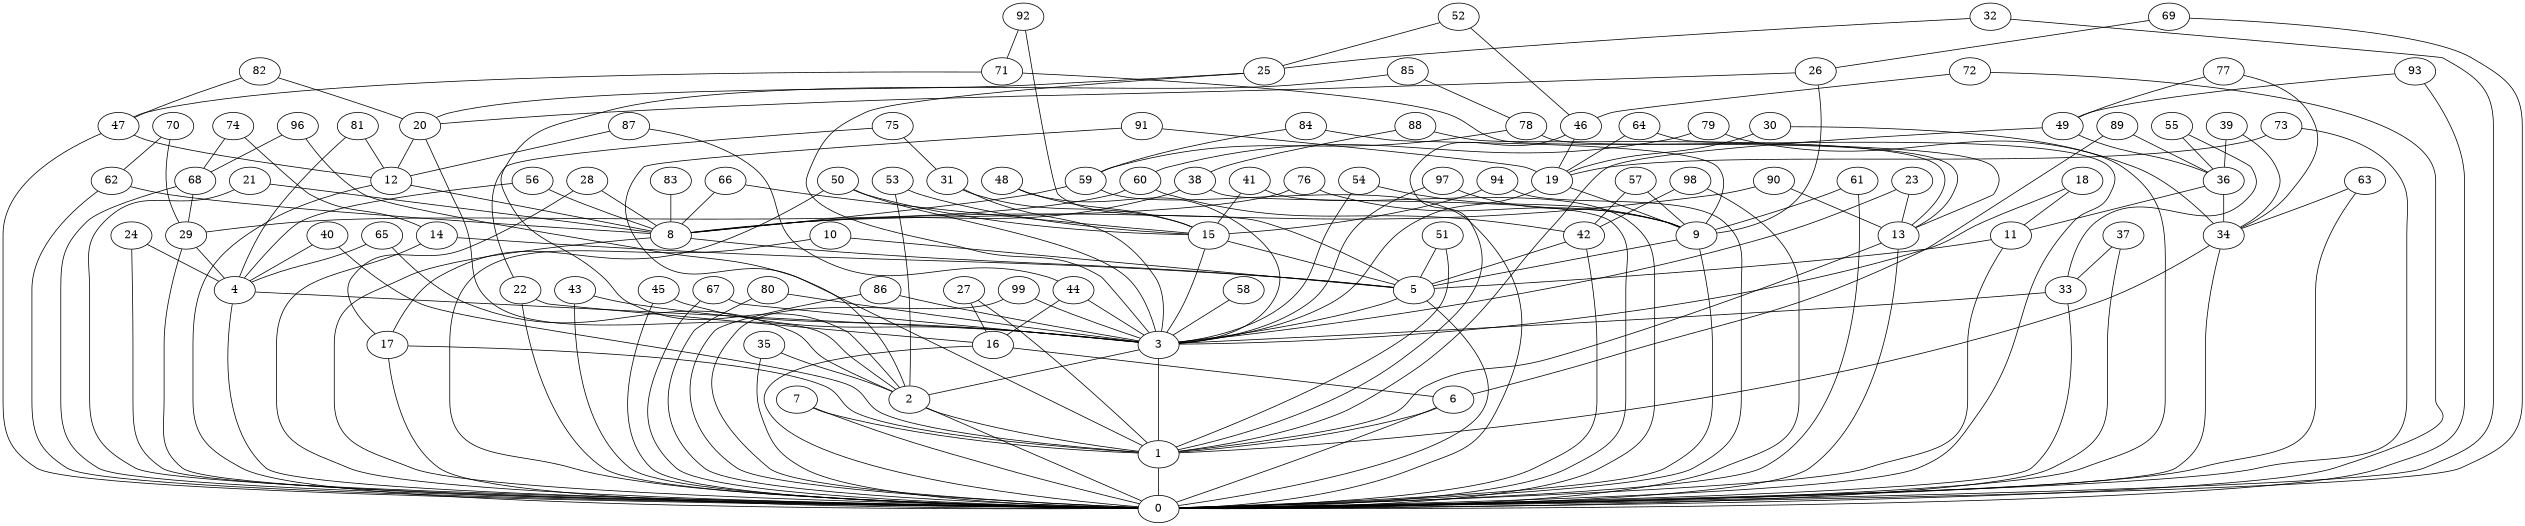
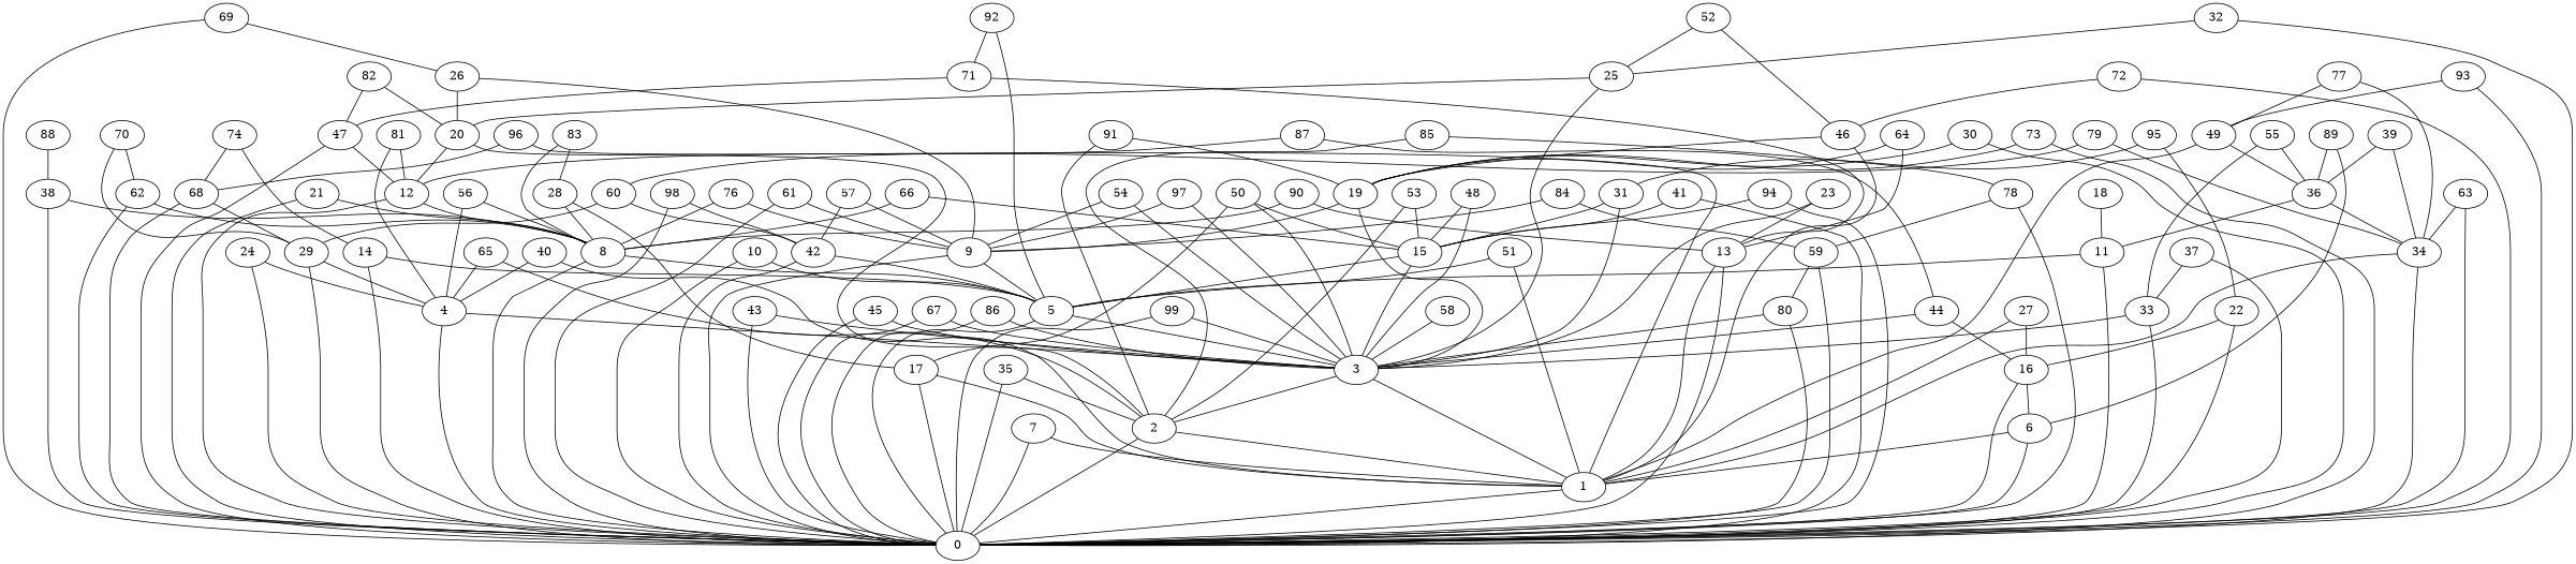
  graph {
    1
    0
    2
    3
    4
    5
    6
    7
    8
    9
    10
    11
    12
    13
    14
    15
    16
    17
    18
    19
    20
    21
    22
    23
    24
    25
    26
    27
    28
    29
    30
    31
    32
    33
    34
    35
    36
    37
    38
    39
    40
    41
    42
    43
    44
    45
    46
    47
    48
    49
    50
    51
    52
    53
    54
    55
    56
    57
    58
    59
    60
    61
    62
    63
    64
    65
    66
    67
    68
    69
    70
    71
    72
    73
    74
    76
    77
    78
    79
    80
    81
    82
    83
    84
    85
    86
    87
    88
    89
    90
    91
    92
    93
    94
-   95 [label=75]
+   95
    96
    97
    98
    99
    1 -- 0
    2 -- 1
    2 -- 0
    3 -- 1
    3 -- 2
    4 -- 0
    4 -- 3
    5 -- 0
    5 -- 3
    6 -- 1
    6 -- 0
    7 -- 1
    7 -- 0
    8 -- 0
    8 -- 5
    9 -- 0
    9 -- 5
    10 -- 0
    10 -- 5
    11 -- 0
    11 -- 5
    12 -- 0
    12 -- 8
    13 -- 1
    13 -- 0
    14 -- 0
    14 -- 5
    15 -- 3
    15 -- 5
    16 -- 0
    16 -- 6
    17 -- 1
    17 -- 0
-   18 -- 3
    18 -- 11
    19 -- 3
    19 -- 9
    20 -- 2
    20 -- 12
    21 -- 0
    21 -- 8
    22 -- 0
    22 -- 16
    23 -- 3
    23 -- 13
    24 -- 0
    24 -- 4
    25 -- 3
    25 -- 20
    26 -- 9
    26 -- 20
    27 -- 1
    27 -- 16
    28 -- 8
    28 -- 17
    29 -- 0
    29 -- 4
    30 -- 0
    30 -- 19
    31 -- 3
    31 -- 15
    32 -- 0
    32 -- 25
    33 -- 0
    33 -- 3
    34 -- 1
    34 -- 0
    35 -- 0
    35 -- 2
    36 -- 11
    36 -- 34
    37 -- 0
    37 -- 33
    38 -- 0
    38 -- 8
    39 -- 34
    39 -- 36
    40 -- 1
    40 -- 4
    41 -- 0
    41 -- 15
    42 -- 0
    42 -- 5
    43 -- 0
    43 -- 3
    44 -- 3
    44 -- 16
    45 -- 0
    45 -- 3
    46 -- 1
    46 -- 19
    47 -- 0
    47 -- 12
    48 -- 3
    48 -- 15
    49 -- 1
    49 -- 36
    50 -- 3
    50 -- 15
    50 -- 17
    51 -- 1
    51 -- 5
    52 -- 25
    52 -- 46
    53 -- 2
    53 -- 15
    54 -- 3
    54 -- 9
    55 -- 33
    55 -- 36
    56 -- 4
    56 -- 8
    57 -- 9
    57 -- 42
    58 -- 3
    59 -- 0
-   59 -- 8
+   59 -- 80
    60 -- 29
    60 -- 42
    61 -- 0
    61 -- 9
    62 -- 0
    62 -- 8
    63 -- 0
    63 -- 34
    64 -- 13
    64 -- 19
    65 -- 2
    65 -- 4
    66 -- 8
    66 -- 15
    67 -- 0
    67 -- 3
    68 -- 0
    68 -- 29
    69 -- 0
    69 -- 26
    70 -- 29
    70 -- 62
    71 -- 13
    71 -- 47
    72 -- 0
    72 -- 46
    73 -- 0
    73 -- 19
    74 -- 14
    74 -- 68
    76 -- 8
    76 -- 9
    77 -- 34
    77 -- 49
    78 -- 0
    78 -- 59
    79 -- 34
    79 -- 60
    80 -- 0
    80 -- 3
    81 -- 4
    81 -- 12
    82 -- 20
    82 -- 47
    83 -- 8
+   83 -- 28
    84 -- 9
    84 -- 59
    85 -- 2
    85 -- 78
    86 -- 0
    86 -- 3
    87 -- 12
    87 -- 44
-   88 -- 13
    88 -- 38
    89 -- 6
    89 -- 36
    90 -- 8
    90 -- 13
    91 -- 2
    91 -- 19
    92 -- 5
    92 -- 71
    93 -- 0
    93 -- 49
    94 -- 0
    94 -- 15
    95 -- 22
    95 -- 31
    96 -- 1
    96 -- 68
    97 -- 3
    97 -- 9
    98 -- 0
    98 -- 42
    99 -- 0
    99 -- 3
  }
